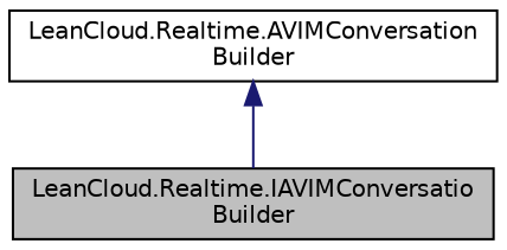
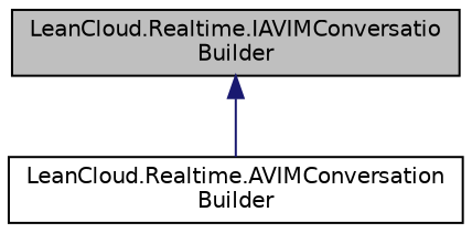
  digraph {
    node [color=black fontname=Helvetica fontsize=10 shape=record style=filled]
    n1 [fillcolor=grey75 fontcolor=black height=0.2 label="LeanCloud.Realtime.IAVIMConversatio\lBuilder" width=0.4]
    n2 [fillcolor=white height=0.2 label="LeanCloud.Realtime.AVIMConversation\lBuilder" width=0.4]
-   n2 -> n1 [color=midnightblue dir=back fontname=Helvetica fontsize=10 labelfontname=Helvetica labelfontsize=10 style=solid]
+   n1 -> n2 [color=midnightblue dir=back fontname=Helvetica fontsize=10 labelfontname=Helvetica labelfontsize=10 style=solid]
  }
